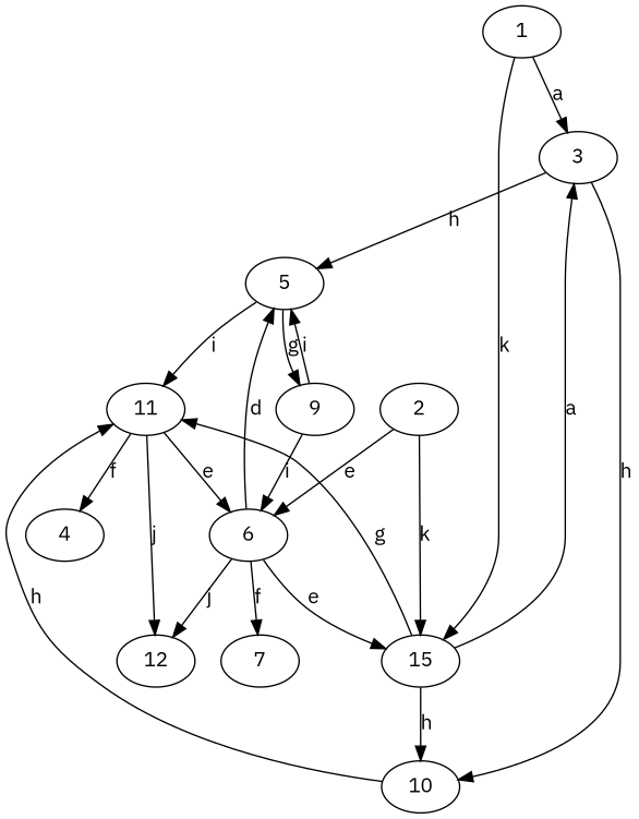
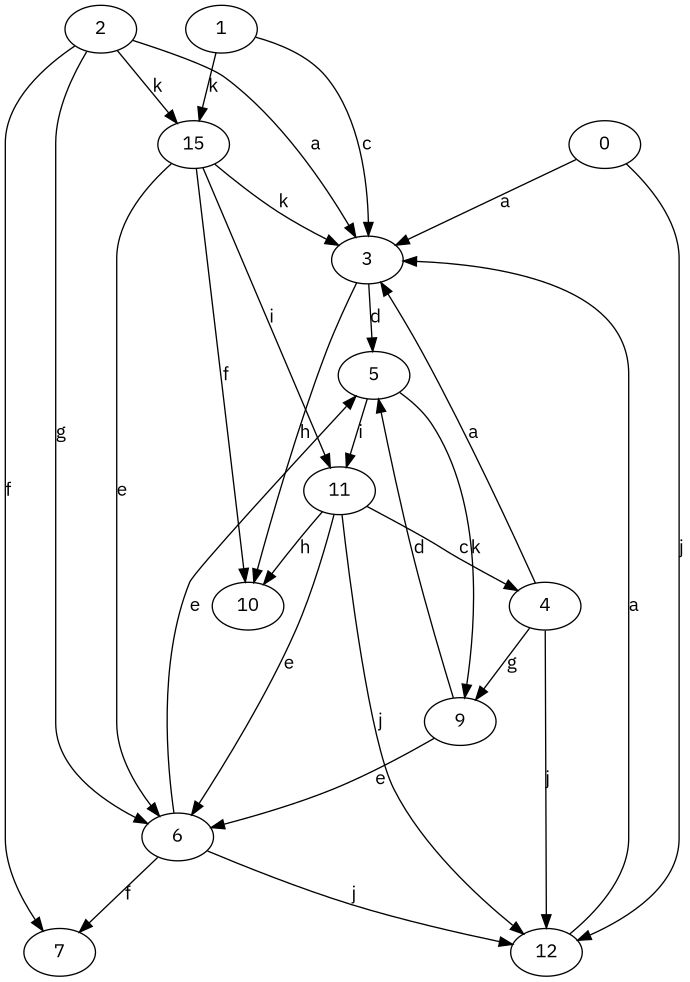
  strict digraph {
    fontname="IBM Plex Sans"
    node [fontname="IBM Plex Sans"]
    edge [fontname="IBM Plex Sans"]
    1
    3
    15
    5
    10
    6
    11
    2
    7
    12
    4
    9
-   1 -> 3 [label=a]
+   0
+   1 -> 3 [label=c]
    1 -> 15 [label=k]
-   3 -> 5 [label=h]
+   3 -> 5 [label=d]
    3 -> 10 [label=h]
-   15 -> 3 [label=a]
-   15 -> 10 [label=h]
-   6 -> 15 [label=e]
-   15 -> 11 [label=g]
+   15 -> 3 [label=k]
+   15 -> 10 [label=f]
+   15 -> 6 [label=e]
+   15 -> 11 [label=i]
    5 -> 11 [label=i]
-   5 -> 9 [label=g]
-   6 -> 5 [label=d]
+   5 -> 9 [label=k]
+   6 -> 5 [label=e]
    6 -> 7 [label=f]
    6 -> 12 [label=j]
-   10 -> 11 [label=h]
+   11 -> 10 [label=h]
    11 -> 6 [label=e]
    11 -> 12 [label=j]
-   11 -> 4 [label=f]
+   11 -> 4 [label=c]
+   2 -> 3 [label=a]
    2 -> 15 [label=k]
-   2 -> 6 [label=e]
-   9 -> 5 [label=i]
-   9 -> 6 [label=i]
+   2 -> 6 [label=g]
+   2 -> 7 [label=f]
+   12 -> 3 [label=a]
+   4 -> 3 [label=a]
+   4 -> 12 [label=j]
+   4 -> 9 [label=g]
+   9 -> 5 [label=d]
+   9 -> 6 [label=e]
+   0 -> 3 [label=a]
+   0 -> 12 [label=j]
  }
